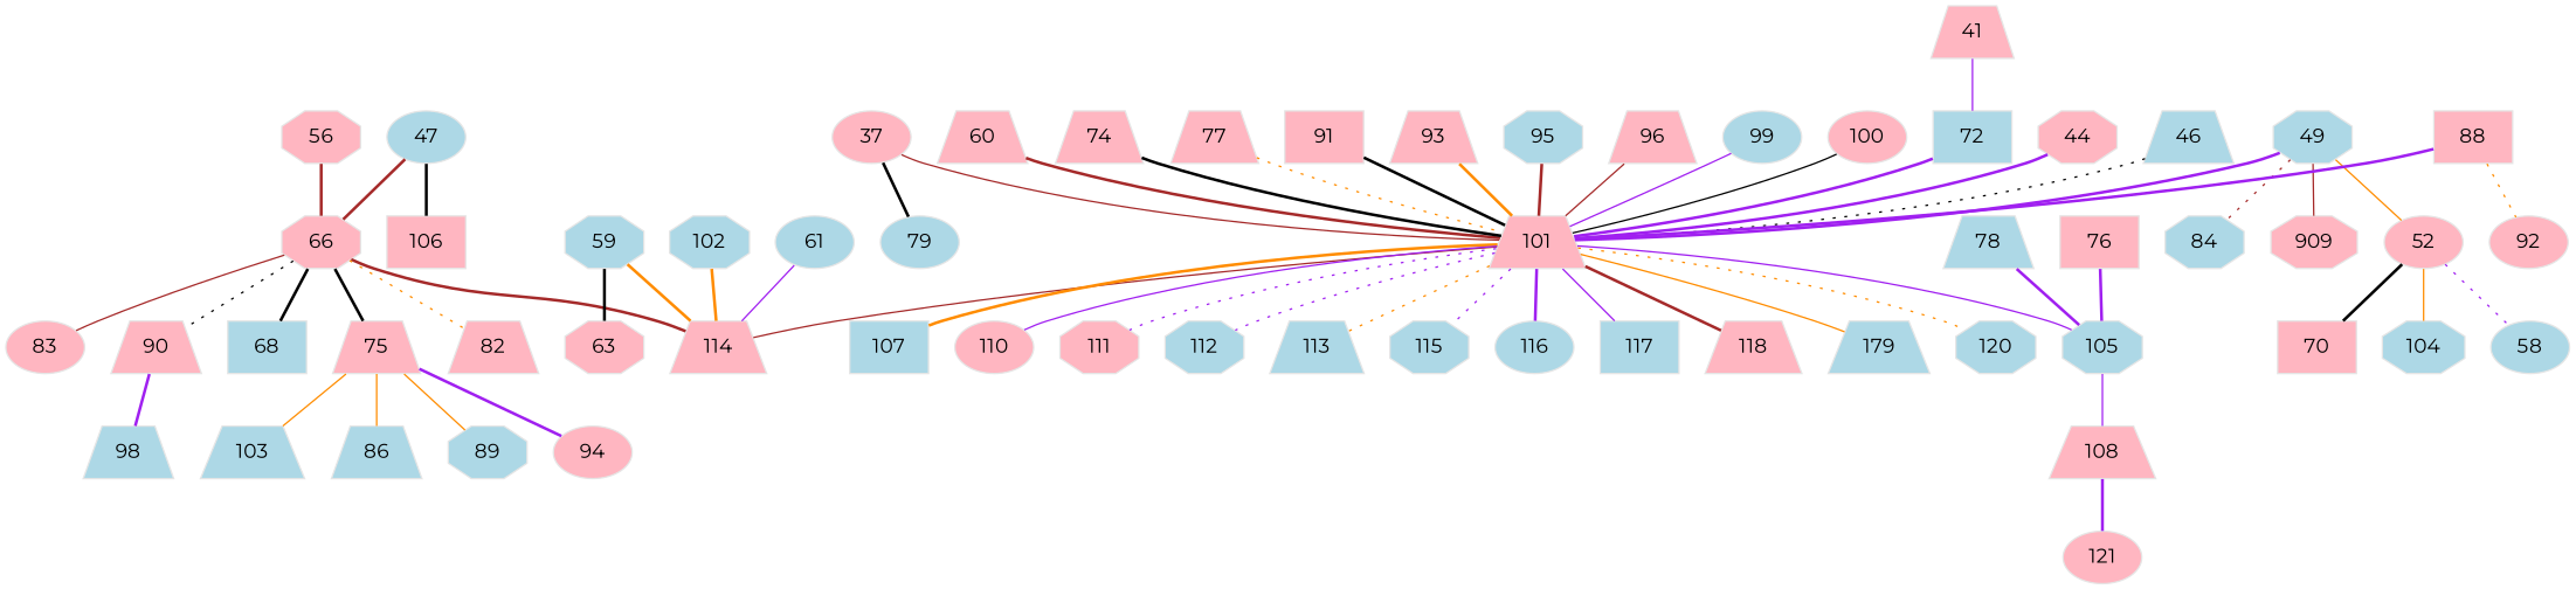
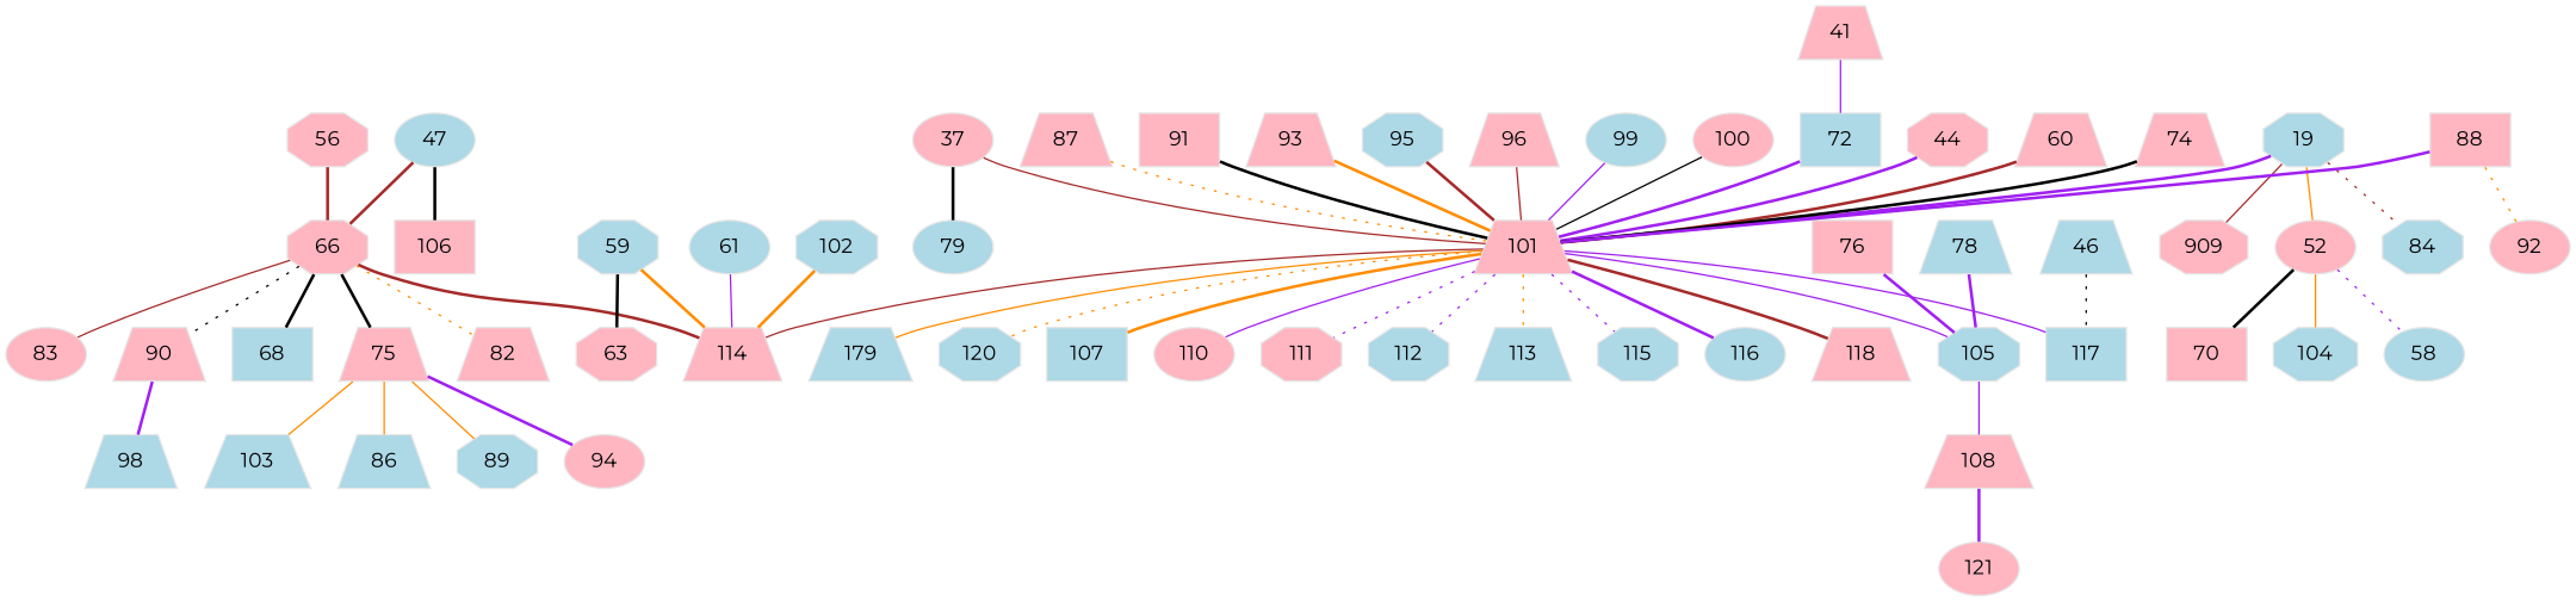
  graph {
    fontname=Montserrat
    node [color=gray90 fillcolor=lightpink fontname=Montserrat shape=trapezium style=filled]
    edge [color=purple fontname=Montserrat style=bold]
    37 [shape=ellipse super="+24"]
    79 [fillcolor=lightblue shape=ellipse]
    101 [super="+81+85+22+40+54+71+64+67+34+97"]
    114 [super="+5+39+57+29+80"]
    105 [fillcolor=lightblue shape=octagon super="+69+35+55"]
    107 [fillcolor=lightblue shape=box]
    110 [shape=ellipse]
    111 [shape=octagon]
    112 [fillcolor=lightblue shape=octagon]
    113 [fillcolor=lightblue]
    115 [fillcolor=lightblue shape=octagon]
    116 [fillcolor=lightblue shape=ellipse]
    117 [fillcolor=lightblue shape=box]
    118
    n15 [fillcolor=lightblue label=179]
    120 [fillcolor=lightblue shape=octagon]
    72 [fillcolor=lightblue shape=box super="+9+10+20"]
    41
    44 [shape=octagon]
    46 [fillcolor=lightblue]
    66 [shape=octagon super="+16+42+28+45+43+65+26+36"]
    68 [fillcolor=lightblue shape=box]
    75 [super="+73"]
    82
    83 [shape=ellipse]
    90
    47 [fillcolor=lightblue shape=ellipse]
    106 [shape=box]
-   49 [fillcolor=lightblue shape=octagon super="+14+32"]
+   49 [fillcolor=lightblue shape=octagon super="+14+32" label=19]
    52 [shape=ellipse super="+48"]
    84 [fillcolor=lightblue shape=octagon]
    n32 [label=909 shape=octagon]
    58 [fillcolor=lightblue shape=ellipse]
    70 [shape=box]
    104 [fillcolor=lightblue shape=octagon]
    56 [shape=octagon]
    59 [fillcolor=lightblue shape=octagon super="+51"]
    63 [shape=octagon]
    60
    61 [fillcolor=lightblue shape=ellipse]
    86 [fillcolor=lightblue]
    89 [fillcolor=lightblue shape=octagon]
    94 [shape=ellipse]
    103 [fillcolor=lightblue]
    98 [fillcolor=lightblue]
    74
    108
    76 [shape=box]
    78 [fillcolor=lightblue]
-   87 [label=77]
+   87
    88 [shape=box]
    92 [shape=ellipse]
    91 [shape=box]
    93
    95 [fillcolor=lightblue shape=octagon]
    96
    99 [fillcolor=lightblue shape=ellipse]
    100 [shape=ellipse]
    102 [fillcolor=lightblue shape=octagon]
    121 [shape=ellipse]
    37 -- 79 [color=black]
    37 -- 101 [color=brown style=solid]
    101 -- 114 [color=brown style=solid]
    101 -- 105 [style=solid]
    101 -- 107 [color=darkorange]
    101 -- 110 [style=solid]
    101 -- 111 [style=dotted]
    101 -- 112 [style=dotted]
    101 -- 113 [color=darkorange style=dotted]
    101 -- 115 [style=dotted]
    101 -- 116
    101 -- 117 [style=solid]
    101 -- 118 [color=brown]
    101 -- n15 [color=darkorange style=solid]
    101 -- 120 [color=darkorange style=dotted]
    105 -- 108 [style=solid]
    72 -- 101
    41 -- 72 [style=solid]
    44 -- 101
-   46 -- 101 [color=black style=dotted]
+   46 -- 117 [color=black style=dotted]
    66 -- 114 [color=brown]
    66 -- 68 [color=black]
    66 -- 75 [color=black]
    66 -- 82 [color=darkorange style=dotted]
    66 -- 83 [color=brown style=solid]
    66 -- 90 [color=black style=dotted]
    75 -- 86 [color=darkorange style=solid]
    75 -- 89 [color=darkorange style=solid]
    75 -- 94
    75 -- 103 [color=darkorange style=solid]
    90 -- 98
    47 -- 66 [color=brown]
    47 -- 106 [color=black]
    49 -- 101
    49 -- 52 [color=darkorange style=solid]
    49 -- 84 [color=brown style=dotted]
    49 -- n32 [color=brown style=solid]
    52 -- 58 [style=dotted]
    52 -- 70 [color=black]
    52 -- 104 [color=darkorange style=solid]
    56 -- 66 [color=brown]
    59 -- 114 [color=darkorange]
    59 -- 63 [color=black]
    60 -- 101 [color=brown]
    61 -- 114 [style=solid]
    74 -- 101 [color=black]
    108 -- 121
    76 -- 105
    78 -- 105
    87 -- 101 [color=darkorange style=dotted]
    88 -- 101
    88 -- 92 [color=darkorange style=dotted]
    91 -- 101 [color=black]
    93 -- 101 [color=darkorange]
    95 -- 101 [color=brown]
    96 -- 101 [color=brown style=solid]
    99 -- 101 [style=solid]
    100 -- 101 [color=black style=solid]
    102 -- 114 [color=darkorange]
  }
